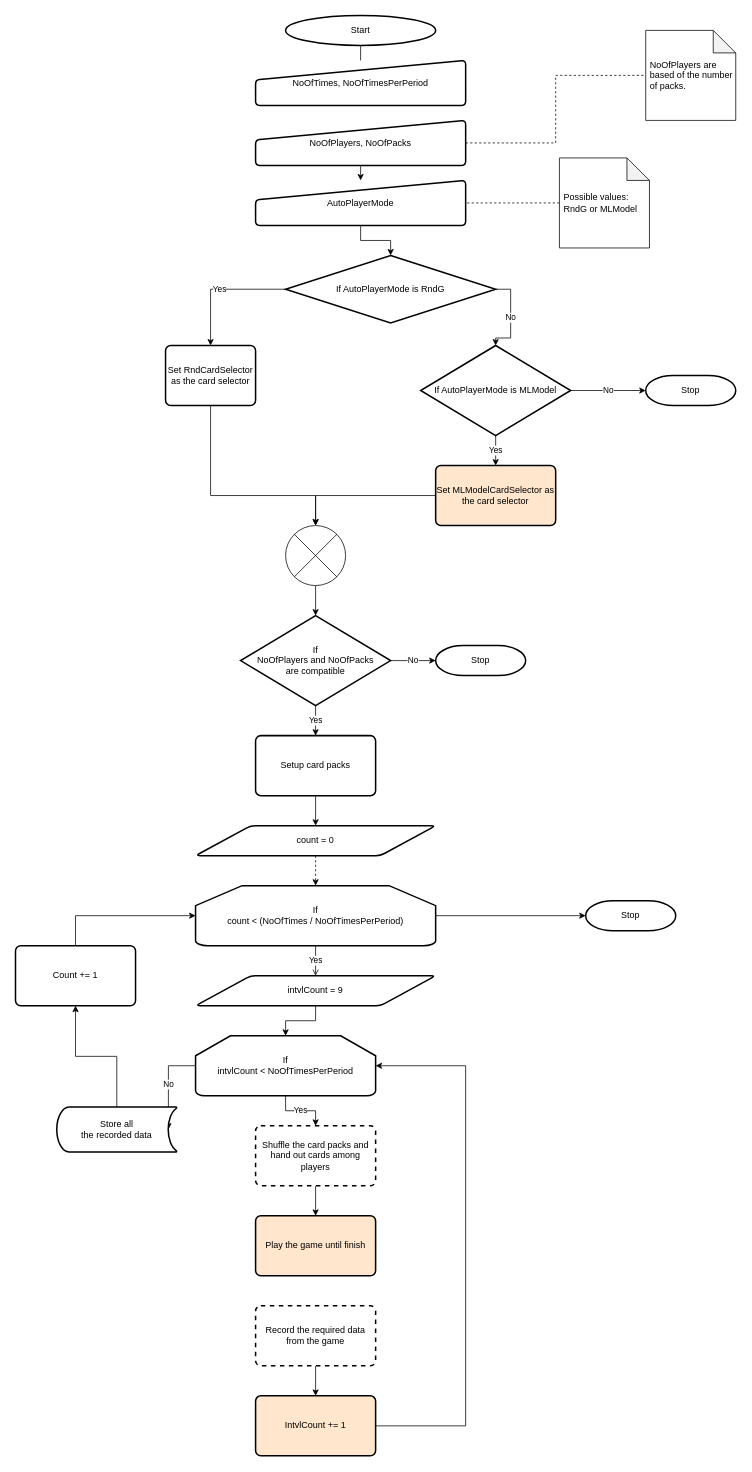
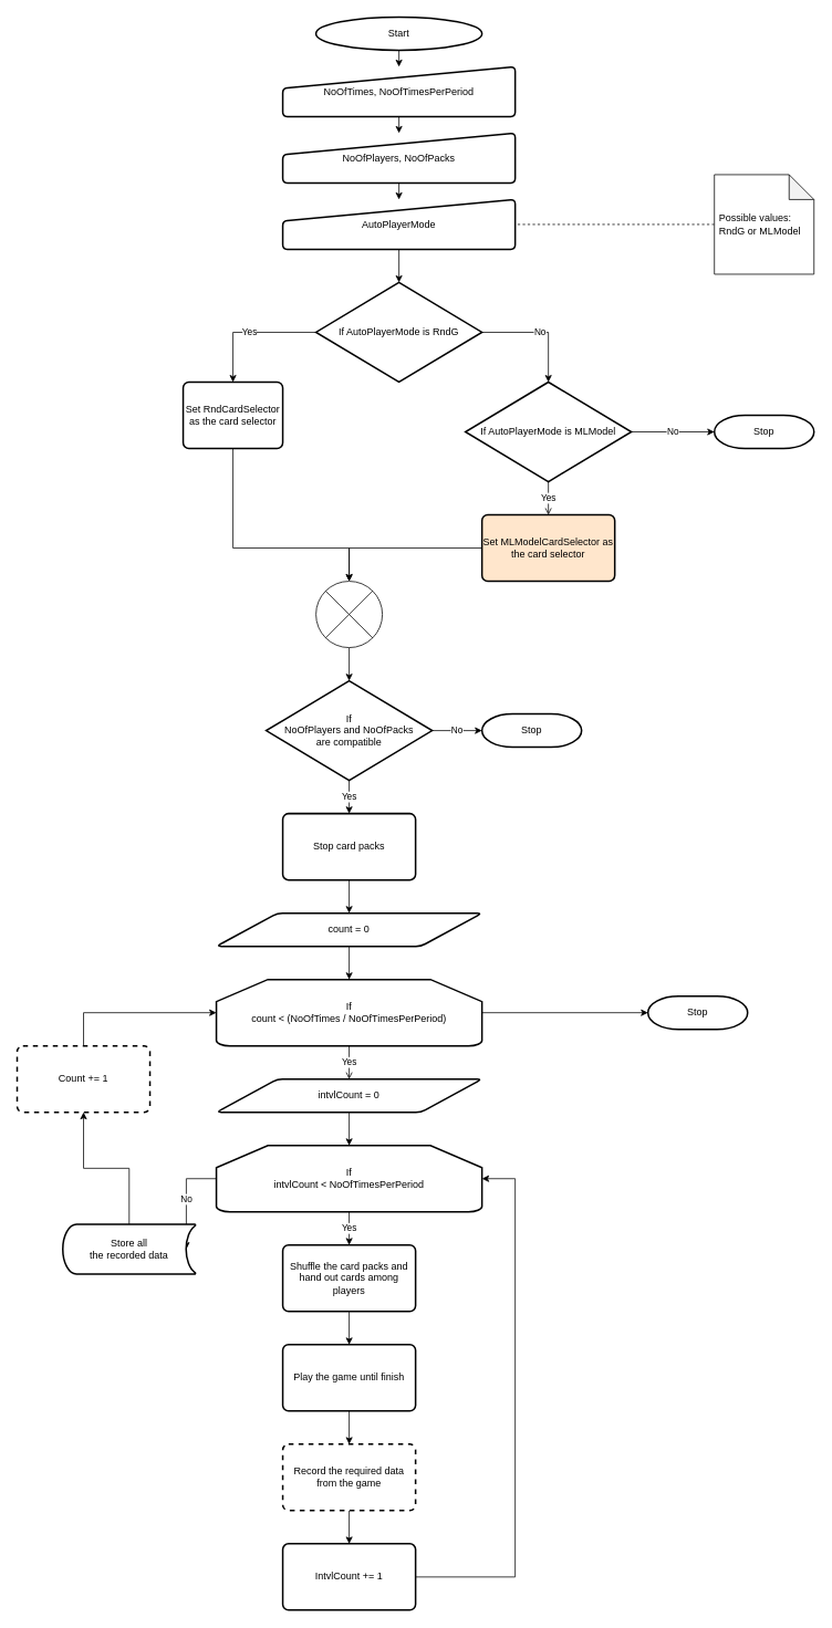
  <mxCell id="0" />
  <mxCell id="1" parent="0" />
- <mxCell id="2" style="edgeStyle=orthogonalEdgeStyle;rounded=0;orthogonalLoop=1;jettySize=auto;html=1;exitX=0.5;exitY=1;exitDx=0;exitDy=0;exitPerimeter=0;entryX=0.5;entryY=0;entryDx=0;entryDy=0;endArrow=none;" parent="1" source="3" target="33" edge="1"><mxGeometry relative="1" as="geometry"><mxPoint x="480" y="100" as="targetPoint" /></mxGeometry></mxCell>
+ <mxCell id="2" style="edgeStyle=orthogonalEdgeStyle;rounded=0;orthogonalLoop=1;jettySize=auto;html=1;exitX=0.5;exitY=1;exitDx=0;exitDy=0;exitPerimeter=0;entryX=0.5;entryY=0;entryDx=0;entryDy=0;" parent="1" source="3" target="33" edge="1"><mxGeometry relative="1" as="geometry"><mxPoint x="480" y="100" as="targetPoint" /></mxGeometry></mxCell>
  <mxCell id="3" value="Start" style="strokeWidth=2;html=1;shape=mxgraph.flowchart.start_1;whiteSpace=wrap;" parent="1" vertex="1"><mxGeometry x="380" y="20" width="200" height="40" as="geometry" /></mxCell>
+ <mxCell id="4" style="edgeStyle=orthogonalEdgeStyle;rounded=0;orthogonalLoop=1;jettySize=auto;html=1;exitX=0.5;exitY=1;exitDx=0;exitDy=0;entryX=0.5;entryY=0;entryDx=0;entryDy=0;startArrow=none;startFill=0;endArrow=classic;endFill=1;" parent="1" source="33" target="34" edge="1"><mxGeometry relative="1" as="geometry"><mxPoint x="480" y="140" as="sourcePoint" /><mxPoint x="480" y="180" as="targetPoint" /></mxGeometry></mxCell>
  <mxCell id="5" style="edgeStyle=orthogonalEdgeStyle;rounded=0;orthogonalLoop=1;jettySize=auto;html=1;exitX=0.5;exitY=1;exitDx=0;exitDy=0;entryX=0.5;entryY=0;entryDx=0;entryDy=0;entryPerimeter=0;endArrow=classic;endFill=1;startArrow=none;startFill=0;" parent="1" source="35" target="10" edge="1"><mxGeometry relative="1" as="geometry"><mxPoint x="480" y="300" as="sourcePoint" /></mxGeometry></mxCell>
  <mxCell id="6" style="edgeStyle=orthogonalEdgeStyle;rounded=0;orthogonalLoop=1;jettySize=auto;html=1;exitX=0;exitY=0.5;exitDx=0;exitDy=0;exitPerimeter=0;dashed=1;endArrow=none;endFill=0;entryX=1;entryY=0.5;entryDx=0;entryDy=0;" parent="1" source="7" target="35" edge="1"><mxGeometry relative="1" as="geometry"><mxPoint x="700" y="310" as="targetPoint" /></mxGeometry></mxCell>
- <mxCell id="7" value="Possible values: RndG or MLModel" style="shape=note;whiteSpace=wrap;html=1;backgroundOutline=1;darkOpacity=0.05;align=left;spacingLeft=4;" parent="1" vertex="1"><mxGeometry x="745" y="210" width="120" height="120" as="geometry" /></mxCell>
+ <mxCell id="7" value="Possible values: RndG or MLModel" style="shape=note;whiteSpace=wrap;html=1;backgroundOutline=1;darkOpacity=0.05;align=left;spacingLeft=4;" parent="1" vertex="1"><mxGeometry x="860" y="210" width="120" height="120" as="geometry" /></mxCell>
  <mxCell id="8" value="Yes" style="edgeStyle=orthogonalEdgeStyle;rounded=0;orthogonalLoop=1;jettySize=auto;html=1;exitX=0;exitY=0.5;exitDx=0;exitDy=0;exitPerimeter=0;entryX=0.5;entryY=0;entryDx=0;entryDy=0;startArrow=none;startFill=0;endArrow=classic;endFill=1;" parent="1" source="10" target="15" edge="1"><mxGeometry relative="1" as="geometry" /></mxCell>
  <mxCell id="9" value="No" style="edgeStyle=orthogonalEdgeStyle;rounded=0;orthogonalLoop=1;jettySize=auto;html=1;exitX=1;exitY=0.5;exitDx=0;exitDy=0;exitPerimeter=0;entryX=0.5;entryY=0;entryDx=0;entryDy=0;entryPerimeter=0;startArrow=none;startFill=0;endArrow=classic;endFill=1;" parent="1" source="10" target="18" edge="1"><mxGeometry relative="1" as="geometry" /></mxCell>
- <mxCell id="10" value="If AutoPlayerMode is RndG" style="strokeWidth=2;html=1;shape=mxgraph.flowchart.decision;whiteSpace=wrap;align=center;" parent="1" vertex="1"><mxGeometry x="380" y="340" width="280" height="90" as="geometry" /></mxCell>
+ <mxCell id="10" value="If AutoPlayerMode is RndG" style="strokeWidth=2;html=1;shape=mxgraph.flowchart.decision;whiteSpace=wrap;align=center;" parent="1" vertex="1"><mxGeometry x="380" y="340" width="200" height="120" as="geometry" /></mxCell>
  <mxCell id="11" style="edgeStyle=orthogonalEdgeStyle;rounded=0;orthogonalLoop=1;jettySize=auto;html=1;entryX=0.5;entryY=0;entryDx=0;entryDy=0;startArrow=none;startFill=0;endArrow=classic;endFill=1;exitX=0.5;exitY=1;exitDx=0;exitDy=0;" parent="1" source="34" target="35" edge="1"><mxGeometry relative="1" as="geometry"><mxPoint x="640" y="230" as="sourcePoint" /><mxPoint x="480" y="260" as="targetPoint" /></mxGeometry></mxCell>
- <mxCell id="12" style="edgeStyle=orthogonalEdgeStyle;rounded=0;orthogonalLoop=1;jettySize=auto;html=1;entryX=0;entryY=0.5;entryDx=0;entryDy=0;entryPerimeter=0;startArrow=none;startFill=0;endArrow=none;endFill=0;dashed=1;exitX=1;exitY=0.5;exitDx=0;exitDy=0;" parent="1" source="34" target="13" edge="1"><mxGeometry relative="1" as="geometry"><mxPoint x="730" y="150" as="sourcePoint" /></mxGeometry></mxCell>
- <mxCell id="13" value="NoOfPlayers are based of the number of packs." style="shape=note;whiteSpace=wrap;html=1;backgroundOutline=1;darkOpacity=0.05;align=left;spacingLeft=4;" parent="1" vertex="1"><mxGeometry x="860" y="40" width="120" height="120" as="geometry" /></mxCell>
  <mxCell id="14" style="edgeStyle=orthogonalEdgeStyle;rounded=0;orthogonalLoop=1;jettySize=auto;html=1;exitX=0.5;exitY=1;exitDx=0;exitDy=0;entryX=0.5;entryY=0;entryDx=0;entryDy=0;entryPerimeter=0;" edge="1" parent="1" source="15" target="23"><mxGeometry relative="1" as="geometry"><Array as="points"><mxPoint x="280" y="660" /><mxPoint x="420" y="660" /></Array></mxGeometry></mxCell>
  <mxCell id="15" value="Set RndCardSelector as the card selector" style="rounded=1;whiteSpace=wrap;html=1;absoluteArcSize=1;arcSize=14;strokeWidth=2;align=center;" parent="1" vertex="1"><mxGeometry x="220" y="460" width="120" height="80" as="geometry" /></mxCell>
  <mxCell id="16" value="No" style="edgeStyle=orthogonalEdgeStyle;rounded=0;orthogonalLoop=1;jettySize=auto;html=1;exitX=1;exitY=0.5;exitDx=0;exitDy=0;exitPerimeter=0;entryX=0;entryY=0.5;entryDx=0;entryDy=0;entryPerimeter=0;startArrow=none;startFill=0;endArrow=classic;endFill=1;" parent="1" source="18" target="19" edge="1"><mxGeometry relative="1" as="geometry" /></mxCell>
- <mxCell id="17" value="Yes" style="edgeStyle=orthogonalEdgeStyle;rounded=0;orthogonalLoop=1;jettySize=auto;html=1;exitX=0.5;exitY=1;exitDx=0;exitDy=0;exitPerimeter=0;entryX=0.5;entryY=0;entryDx=0;entryDy=0;startArrow=none;startFill=0;endArrow=classic;endFill=1;" parent="1" source="18" target="21" edge="1"><mxGeometry relative="1" as="geometry" /></mxCell>
+ <mxCell id="17" value="Yes" style="edgeStyle=orthogonalEdgeStyle;rounded=0;orthogonalLoop=1;jettySize=auto;html=1;exitX=0.5;exitY=1;exitDx=0;exitDy=0;exitPerimeter=0;entryX=0.5;entryY=0;entryDx=0;entryDy=0;startArrow=none;startFill=0;endArrow=open;endFill=1;" parent="1" source="18" target="21" edge="1"><mxGeometry relative="1" as="geometry" /></mxCell>
  <mxCell id="18" value="If AutoPlayerMode is MLModel" style="strokeWidth=2;html=1;shape=mxgraph.flowchart.decision;whiteSpace=wrap;align=center;" parent="1" vertex="1"><mxGeometry x="560" y="460" width="200" height="120" as="geometry" /></mxCell>
  <mxCell id="19" value="Stop" style="strokeWidth=2;html=1;shape=mxgraph.flowchart.terminator;whiteSpace=wrap;align=center;" parent="1" vertex="1"><mxGeometry x="860" y="500" width="120" height="40" as="geometry" /></mxCell>
  <mxCell id="20" style="edgeStyle=orthogonalEdgeStyle;rounded=0;orthogonalLoop=1;jettySize=auto;html=1;exitX=0;exitY=0.5;exitDx=0;exitDy=0;entryX=0.5;entryY=0;entryDx=0;entryDy=0;entryPerimeter=0;" edge="1" parent="1" source="21" target="23"><mxGeometry relative="1" as="geometry" /></mxCell>
  <mxCell id="21" value="Set MLModelCardSelector as the card selector" style="rounded=1;whiteSpace=wrap;html=1;absoluteArcSize=1;arcSize=14;strokeWidth=2;align=center;fillColor=#ffe6cc;" parent="1" vertex="1"><mxGeometry x="580" y="620" width="160" height="80" as="geometry" /></mxCell>
  <mxCell id="22" style="edgeStyle=orthogonalEdgeStyle;rounded=0;orthogonalLoop=1;jettySize=auto;html=1;exitX=0.5;exitY=1;exitDx=0;exitDy=0;exitPerimeter=0;entryX=0.5;entryY=0;entryDx=0;entryDy=0;entryPerimeter=0;" edge="1" parent="1" source="23" target="26"><mxGeometry relative="1" as="geometry" /></mxCell>
  <mxCell id="23" value="" style="verticalLabelPosition=bottom;verticalAlign=top;html=1;shape=mxgraph.flowchart.or;align=center;" parent="1" vertex="1"><mxGeometry x="380" y="700" width="80" height="80" as="geometry" /></mxCell>
  <mxCell id="24" value="No" style="edgeStyle=orthogonalEdgeStyle;rounded=0;orthogonalLoop=1;jettySize=auto;html=1;exitX=1;exitY=0.5;exitDx=0;exitDy=0;exitPerimeter=0;entryX=0;entryY=0.5;entryDx=0;entryDy=0;entryPerimeter=0;" edge="1" parent="1" source="26" target="27"><mxGeometry relative="1" as="geometry" /></mxCell>
  <mxCell id="25" value="Yes" style="edgeStyle=orthogonalEdgeStyle;rounded=0;orthogonalLoop=1;jettySize=auto;html=1;exitX=0.5;exitY=1;exitDx=0;exitDy=0;exitPerimeter=0;entryX=0.5;entryY=0;entryDx=0;entryDy=0;" edge="1" parent="1" source="26" target="29"><mxGeometry relative="1" as="geometry" /></mxCell>
  <mxCell id="26" value="If &lt;br&gt;NoOfPlayers and NoOfPacks &lt;br&gt;are compatible" style="strokeWidth=2;html=1;shape=mxgraph.flowchart.decision;whiteSpace=wrap;align=center;" vertex="1" parent="1"><mxGeometry x="320" y="820" width="200" height="120" as="geometry" /></mxCell>
  <mxCell id="27" value="Stop" style="strokeWidth=2;html=1;shape=mxgraph.flowchart.terminator;whiteSpace=wrap;align=center;" vertex="1" parent="1"><mxGeometry x="580" y="860" width="120" height="40" as="geometry" /></mxCell>
  <mxCell id="28" style="edgeStyle=orthogonalEdgeStyle;rounded=0;orthogonalLoop=1;jettySize=auto;html=1;exitX=0.5;exitY=1;exitDx=0;exitDy=0;entryX=0.5;entryY=0;entryDx=0;entryDy=0;" edge="1" parent="1" source="29" target="37"><mxGeometry relative="1" as="geometry" /></mxCell>
- <mxCell id="29" value="Setup card packs" style="rounded=1;whiteSpace=wrap;html=1;absoluteArcSize=1;arcSize=14;strokeWidth=2;align=center;" vertex="1" parent="1"><mxGeometry x="340" y="980" width="160" height="80" as="geometry" /></mxCell>
+ <mxCell id="29" value="Stop card packs" style="rounded=1;whiteSpace=wrap;html=1;absoluteArcSize=1;arcSize=14;strokeWidth=2;align=center;" vertex="1" parent="1"><mxGeometry x="340" y="980" width="160" height="80" as="geometry" /></mxCell>
  <mxCell id="30" value="Yes" style="edgeStyle=orthogonalEdgeStyle;rounded=0;orthogonalLoop=1;jettySize=auto;html=1;exitX=0.5;exitY=1;exitDx=0;exitDy=0;exitPerimeter=0;entryX=0.5;entryY=0;entryDx=0;entryDy=0;endArrow=open;" edge="1" parent="1" source="32" target="39"><mxGeometry relative="1" as="geometry" /></mxCell>
  <mxCell id="31" style="edgeStyle=orthogonalEdgeStyle;rounded=0;orthogonalLoop=1;jettySize=auto;html=1;exitX=1;exitY=0.5;exitDx=0;exitDy=0;exitPerimeter=0;entryX=0;entryY=0.5;entryDx=0;entryDy=0;entryPerimeter=0;" edge="1" parent="1" source="32" target="53"><mxGeometry relative="1" as="geometry" /></mxCell>
  <mxCell id="32" value="If &lt;br&gt;count &amp;lt; (NoOfTimes / NoOfTimesPerPeriod)" style="strokeWidth=2;html=1;shape=mxgraph.flowchart.loop_limit;whiteSpace=wrap;align=center;" vertex="1" parent="1"><mxGeometry x="260" y="1180" width="320" height="80" as="geometry" /></mxCell>
  <mxCell id="33" value="&lt;span&gt;NoOfTimes, NoOfTimesPerPeriod&lt;/span&gt;" style="html=1;strokeWidth=2;shape=manualInput;whiteSpace=wrap;rounded=1;size=26;arcSize=11;align=center;" vertex="1" parent="1"><mxGeometry x="340" y="80" width="280" height="60" as="geometry" /></mxCell>
  <mxCell id="34" value="&lt;span&gt;NoOfPlayers, NoOfPacks&lt;/span&gt;" style="html=1;strokeWidth=2;shape=manualInput;whiteSpace=wrap;rounded=1;size=26;arcSize=11;align=center;" vertex="1" parent="1"><mxGeometry x="340" y="160" width="280" height="60" as="geometry" /></mxCell>
  <mxCell id="35" value="AutoPlayerMode" style="html=1;strokeWidth=2;shape=manualInput;whiteSpace=wrap;rounded=1;size=26;arcSize=11;align=center;" vertex="1" parent="1"><mxGeometry x="340" y="240" width="280" height="60" as="geometry" /></mxCell>
- <mxCell id="36" style="edgeStyle=orthogonalEdgeStyle;rounded=0;orthogonalLoop=1;jettySize=auto;html=1;exitX=0.5;exitY=1;exitDx=0;exitDy=0;entryX=0.5;entryY=0;entryDx=0;entryDy=0;entryPerimeter=0;dashed=1;" edge="1" parent="1" source="37" target="32"><mxGeometry relative="1" as="geometry" /></mxCell>
+ <mxCell id="36" style="edgeStyle=orthogonalEdgeStyle;rounded=0;orthogonalLoop=1;jettySize=auto;html=1;exitX=0.5;exitY=1;exitDx=0;exitDy=0;entryX=0.5;entryY=0;entryDx=0;entryDy=0;entryPerimeter=0;" edge="1" parent="1" source="37" target="32"><mxGeometry relative="1" as="geometry" /></mxCell>
  <mxCell id="37" value="count = 0" style="shape=parallelogram;html=1;strokeWidth=2;perimeter=parallelogramPerimeter;whiteSpace=wrap;rounded=1;arcSize=12;size=0.23;align=center;" vertex="1" parent="1"><mxGeometry x="260" y="1100" width="320" height="40" as="geometry" /></mxCell>
  <mxCell id="38" style="edgeStyle=orthogonalEdgeStyle;rounded=0;orthogonalLoop=1;jettySize=auto;html=1;exitX=0.5;exitY=1;exitDx=0;exitDy=0;entryX=0.5;entryY=0;entryDx=0;entryDy=0;entryPerimeter=0;" edge="1" parent="1" source="39" target="42"><mxGeometry relative="1" as="geometry" /></mxCell>
- <mxCell id="39" value="intvlCount = 9" style="shape=parallelogram;html=1;strokeWidth=2;perimeter=parallelogramPerimeter;whiteSpace=wrap;rounded=1;arcSize=12;size=0.23;align=center;" vertex="1" parent="1"><mxGeometry x="260" y="1300" width="320" height="40" as="geometry" /></mxCell>
+ <mxCell id="39" value="intvlCount = 0" style="shape=parallelogram;html=1;strokeWidth=2;perimeter=parallelogramPerimeter;whiteSpace=wrap;rounded=1;arcSize=12;size=0.23;align=center;" vertex="1" parent="1"><mxGeometry x="260" y="1300" width="320" height="40" as="geometry" /></mxCell>
  <mxCell id="40" value="Yes" style="edgeStyle=orthogonalEdgeStyle;rounded=0;orthogonalLoop=1;jettySize=auto;html=1;exitX=0.5;exitY=1;exitDx=0;exitDy=0;exitPerimeter=0;entryX=0.5;entryY=0;entryDx=0;entryDy=0;" edge="1" parent="1" source="42" target="44"><mxGeometry relative="1" as="geometry" /></mxCell>
  <mxCell id="41" value="No" style="edgeStyle=orthogonalEdgeStyle;rounded=0;orthogonalLoop=1;jettySize=auto;html=1;exitX=0;exitY=0.5;exitDx=0;exitDy=0;exitPerimeter=0;entryX=0.93;entryY=0.5;entryDx=0;entryDy=0;entryPerimeter=0;" edge="1" parent="1" source="42" target="55"><mxGeometry relative="1" as="geometry" /></mxCell>
- <mxCell id="42" value="If &lt;br&gt;intvlCount &amp;lt; NoOfTimesPerPeriod" style="strokeWidth=2;html=1;shape=mxgraph.flowchart.loop_limit;whiteSpace=wrap;align=center;" vertex="1" parent="1"><mxGeometry x="260" y="1380" width="240" height="80" as="geometry" /></mxCell>
+ <mxCell id="42" value="If &lt;br&gt;intvlCount &amp;lt; NoOfTimesPerPeriod" style="strokeWidth=2;html=1;shape=mxgraph.flowchart.loop_limit;whiteSpace=wrap;align=center;" vertex="1" parent="1"><mxGeometry x="260" y="1380" width="320" height="80" as="geometry" /></mxCell>
  <mxCell id="43" style="edgeStyle=orthogonalEdgeStyle;rounded=0;orthogonalLoop=1;jettySize=auto;html=1;exitX=0.5;exitY=1;exitDx=0;exitDy=0;entryX=0.5;entryY=0;entryDx=0;entryDy=0;" edge="1" parent="1" source="44" target="46"><mxGeometry relative="1" as="geometry" /></mxCell>
- <mxCell id="44" value="Shuffle the card packs and hand out cards among players" style="rounded=1;whiteSpace=wrap;html=1;absoluteArcSize=1;arcSize=14;strokeWidth=2;align=center;dashed=1;" vertex="1" parent="1"><mxGeometry x="340" y="1500" width="160" height="80" as="geometry" /></mxCell>
- <mxCell id="46" value="Play the game until finish" style="rounded=1;whiteSpace=wrap;html=1;absoluteArcSize=1;arcSize=14;strokeWidth=2;align=center;fillColor=#ffe6cc;" vertex="1" parent="1"><mxGeometry x="340" y="1620" width="160" height="80" as="geometry" /></mxCell>
+ <mxCell id="44" value="Shuffle the card packs and hand out cards among players" style="rounded=1;whiteSpace=wrap;html=1;absoluteArcSize=1;arcSize=14;strokeWidth=2;align=center;" vertex="1" parent="1"><mxGeometry x="340" y="1500" width="160" height="80" as="geometry" /></mxCell>
+ <mxCell id="45" style="edgeStyle=orthogonalEdgeStyle;rounded=0;orthogonalLoop=1;jettySize=auto;html=1;exitX=0.5;exitY=1;exitDx=0;exitDy=0;entryX=0.5;entryY=0;entryDx=0;entryDy=0;" edge="1" parent="1" source="46" target="48"><mxGeometry relative="1" as="geometry" /></mxCell>
+ <mxCell id="46" value="Play the game until finish" style="rounded=1;whiteSpace=wrap;html=1;absoluteArcSize=1;arcSize=14;strokeWidth=2;align=center;" vertex="1" parent="1"><mxGeometry x="340" y="1620" width="160" height="80" as="geometry" /></mxCell>
  <mxCell id="47" style="edgeStyle=orthogonalEdgeStyle;rounded=0;orthogonalLoop=1;jettySize=auto;html=1;exitX=0.5;exitY=1;exitDx=0;exitDy=0;entryX=0.5;entryY=0;entryDx=0;entryDy=0;" edge="1" parent="1" source="48" target="50"><mxGeometry relative="1" as="geometry" /></mxCell>
  <mxCell id="48" value="Record the required data from the game" style="rounded=1;whiteSpace=wrap;html=1;absoluteArcSize=1;arcSize=14;strokeWidth=2;align=center;dashed=1;" vertex="1" parent="1"><mxGeometry x="340" y="1740" width="160" height="80" as="geometry" /></mxCell>
  <mxCell id="49" style="edgeStyle=orthogonalEdgeStyle;rounded=0;orthogonalLoop=1;jettySize=auto;html=1;exitX=1;exitY=0.5;exitDx=0;exitDy=0;entryX=1;entryY=0.5;entryDx=0;entryDy=0;entryPerimeter=0;" edge="1" parent="1" source="50" target="42"><mxGeometry relative="1" as="geometry"><Array as="points"><mxPoint x="620" y="1900" /><mxPoint x="620" y="1420" /></Array></mxGeometry></mxCell>
- <mxCell id="50" value="IntvlCount += 1" style="rounded=1;whiteSpace=wrap;html=1;absoluteArcSize=1;arcSize=14;strokeWidth=2;align=center;fillColor=#ffe6cc;" vertex="1" parent="1"><mxGeometry x="340" y="1860" width="160" height="80" as="geometry" /></mxCell>
+ <mxCell id="50" value="IntvlCount += 1" style="rounded=1;whiteSpace=wrap;html=1;absoluteArcSize=1;arcSize=14;strokeWidth=2;align=center;" vertex="1" parent="1"><mxGeometry x="340" y="1860" width="160" height="80" as="geometry" /></mxCell>
  <mxCell id="51" style="edgeStyle=orthogonalEdgeStyle;rounded=0;orthogonalLoop=1;jettySize=auto;html=1;exitX=0.5;exitY=0;exitDx=0;exitDy=0;entryX=0;entryY=0.5;entryDx=0;entryDy=0;entryPerimeter=0;" edge="1" parent="1" source="52" target="32"><mxGeometry relative="1" as="geometry" /></mxCell>
- <mxCell id="52" value="Count += 1" style="rounded=1;whiteSpace=wrap;html=1;absoluteArcSize=1;arcSize=14;strokeWidth=2;align=center;" vertex="1" parent="1"><mxGeometry x="20" y="1260" width="160" height="80" as="geometry" /></mxCell>
+ <mxCell id="52" value="Count += 1" style="rounded=1;whiteSpace=wrap;html=1;absoluteArcSize=1;arcSize=14;strokeWidth=2;align=center;dashed=1;" vertex="1" parent="1"><mxGeometry x="20" y="1260" width="160" height="80" as="geometry" /></mxCell>
  <mxCell id="53" value="Stop" style="strokeWidth=2;html=1;shape=mxgraph.flowchart.terminator;whiteSpace=wrap;align=center;" vertex="1" parent="1"><mxGeometry x="780" y="1200" width="120" height="40" as="geometry" /></mxCell>
  <mxCell id="54" style="edgeStyle=orthogonalEdgeStyle;rounded=0;orthogonalLoop=1;jettySize=auto;html=1;exitX=0.5;exitY=0;exitDx=0;exitDy=0;exitPerimeter=0;entryX=0.5;entryY=1;entryDx=0;entryDy=0;" edge="1" parent="1" source="55" target="52"><mxGeometry relative="1" as="geometry" /></mxCell>
  <mxCell id="55" value="Store all &lt;br&gt;the recorded data" style="strokeWidth=2;html=1;shape=mxgraph.flowchart.stored_data;whiteSpace=wrap;align=center;" vertex="1" parent="1"><mxGeometry x="75" y="1475" width="160" height="60" as="geometry" /></mxCell>
